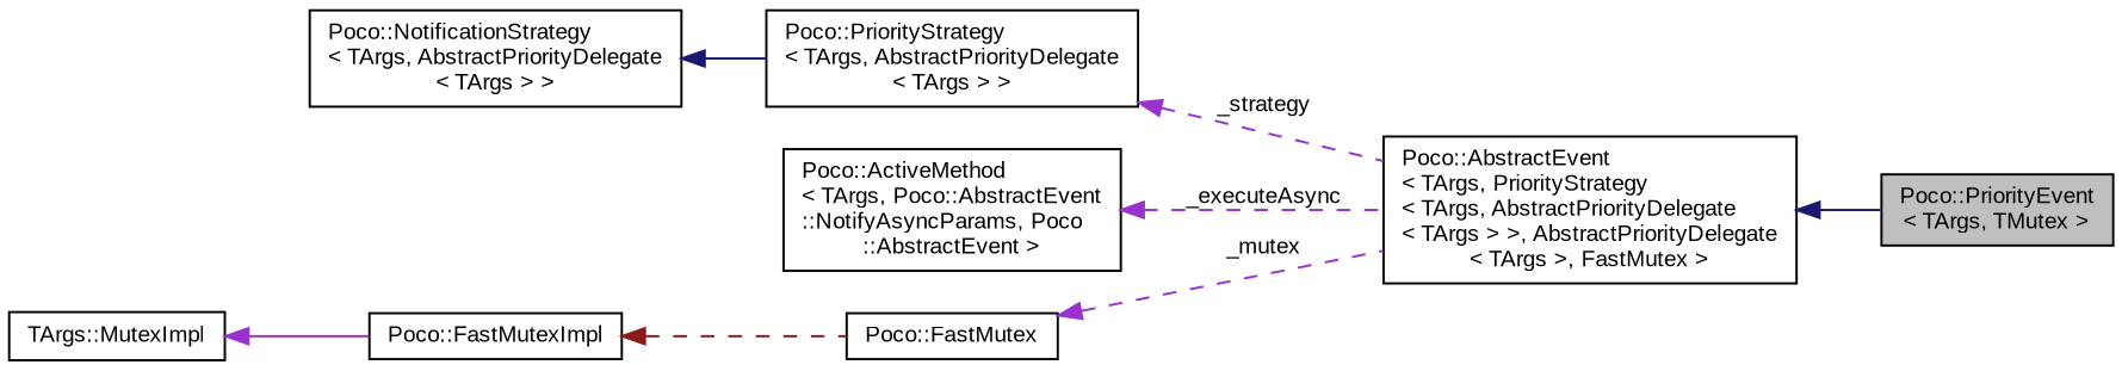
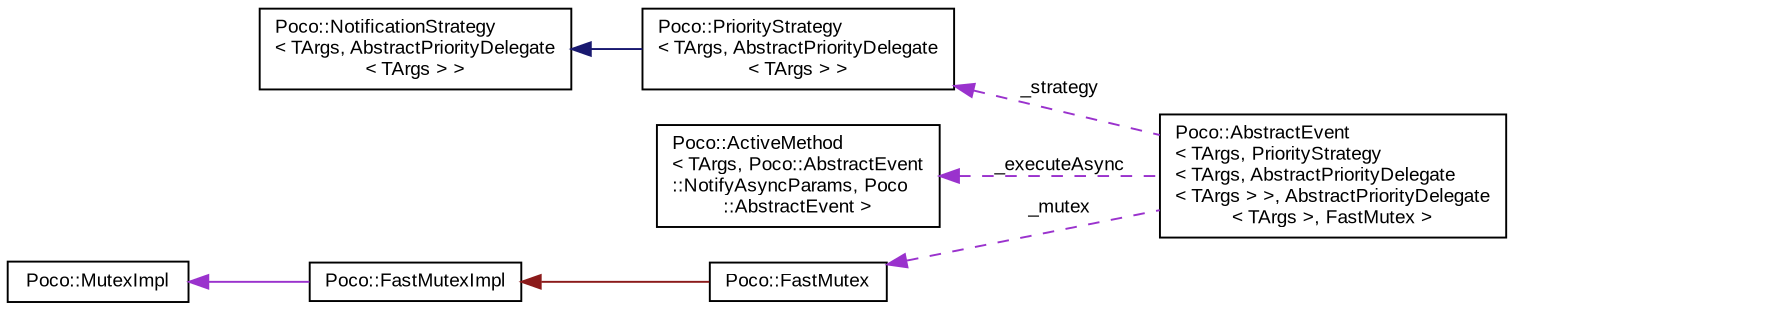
  digraph {
    fontname="Liberation Sans"
    rankdir=LR
    node [color=black fillcolor=white fontname="Liberation Sans" fontsize=10 shape=record style=filled]
    edge [color=darkorchid3 dir=back fontname="Liberation Sans" fontsize=10 labelfontname=Helvetica labelfontsize=10 style=solid]
-   n1 [fillcolor=grey75 fontcolor=black height=0.2 label="Poco::PriorityEvent\l\< TArgs, TMutex \>" width=0.4]
    n2 [height=0.2 label="Poco::AbstractEvent\l\< TArgs, PriorityStrategy\l\< TArgs, AbstractPriorityDelegate\l\< TArgs \> \>, AbstractPriorityDelegate\l\< TArgs \>, FastMutex \>" width=0.4]
    n3 [height=0.2 label="Poco::PriorityStrategy\l\< TArgs, AbstractPriorityDelegate\l\< TArgs \> \>" width=0.4]
    n4 [height=0.2 label="Poco::NotificationStrategy\l\< TArgs, AbstractPriorityDelegate\l\< TArgs \> \>" width=0.4]
    n5 [height=0.2 label="Poco::ActiveMethod\l\< TArgs, Poco::AbstractEvent\l::NotifyAsyncParams, Poco\l::AbstractEvent \>" width=0.4]
    n6 [height=0.2 label="Poco::FastMutex" width=0.4]
    n7 [height=0.2 label="Poco::FastMutexImpl" width=0.4]
-   n8 [height=0.2 label="TArgs::MutexImpl" width=0.4]
-   n2 -> n1 [color=midnightblue]
+   n8 [height=0.2 label="Poco::MutexImpl" width=0.4]
    n3 -> n2 [label=" _strategy" style=dashed]
    n4 -> n3 [color=midnightblue]
    n5 -> n2 [label=" _executeAsync" style=dashed]
    n6 -> n2 [label=" _mutex" style=dashed]
-   n7 -> n6 [color=firebrick4 style=dashed]
+   n7 -> n6 [color=firebrick4]
    n8 -> n7
  }
